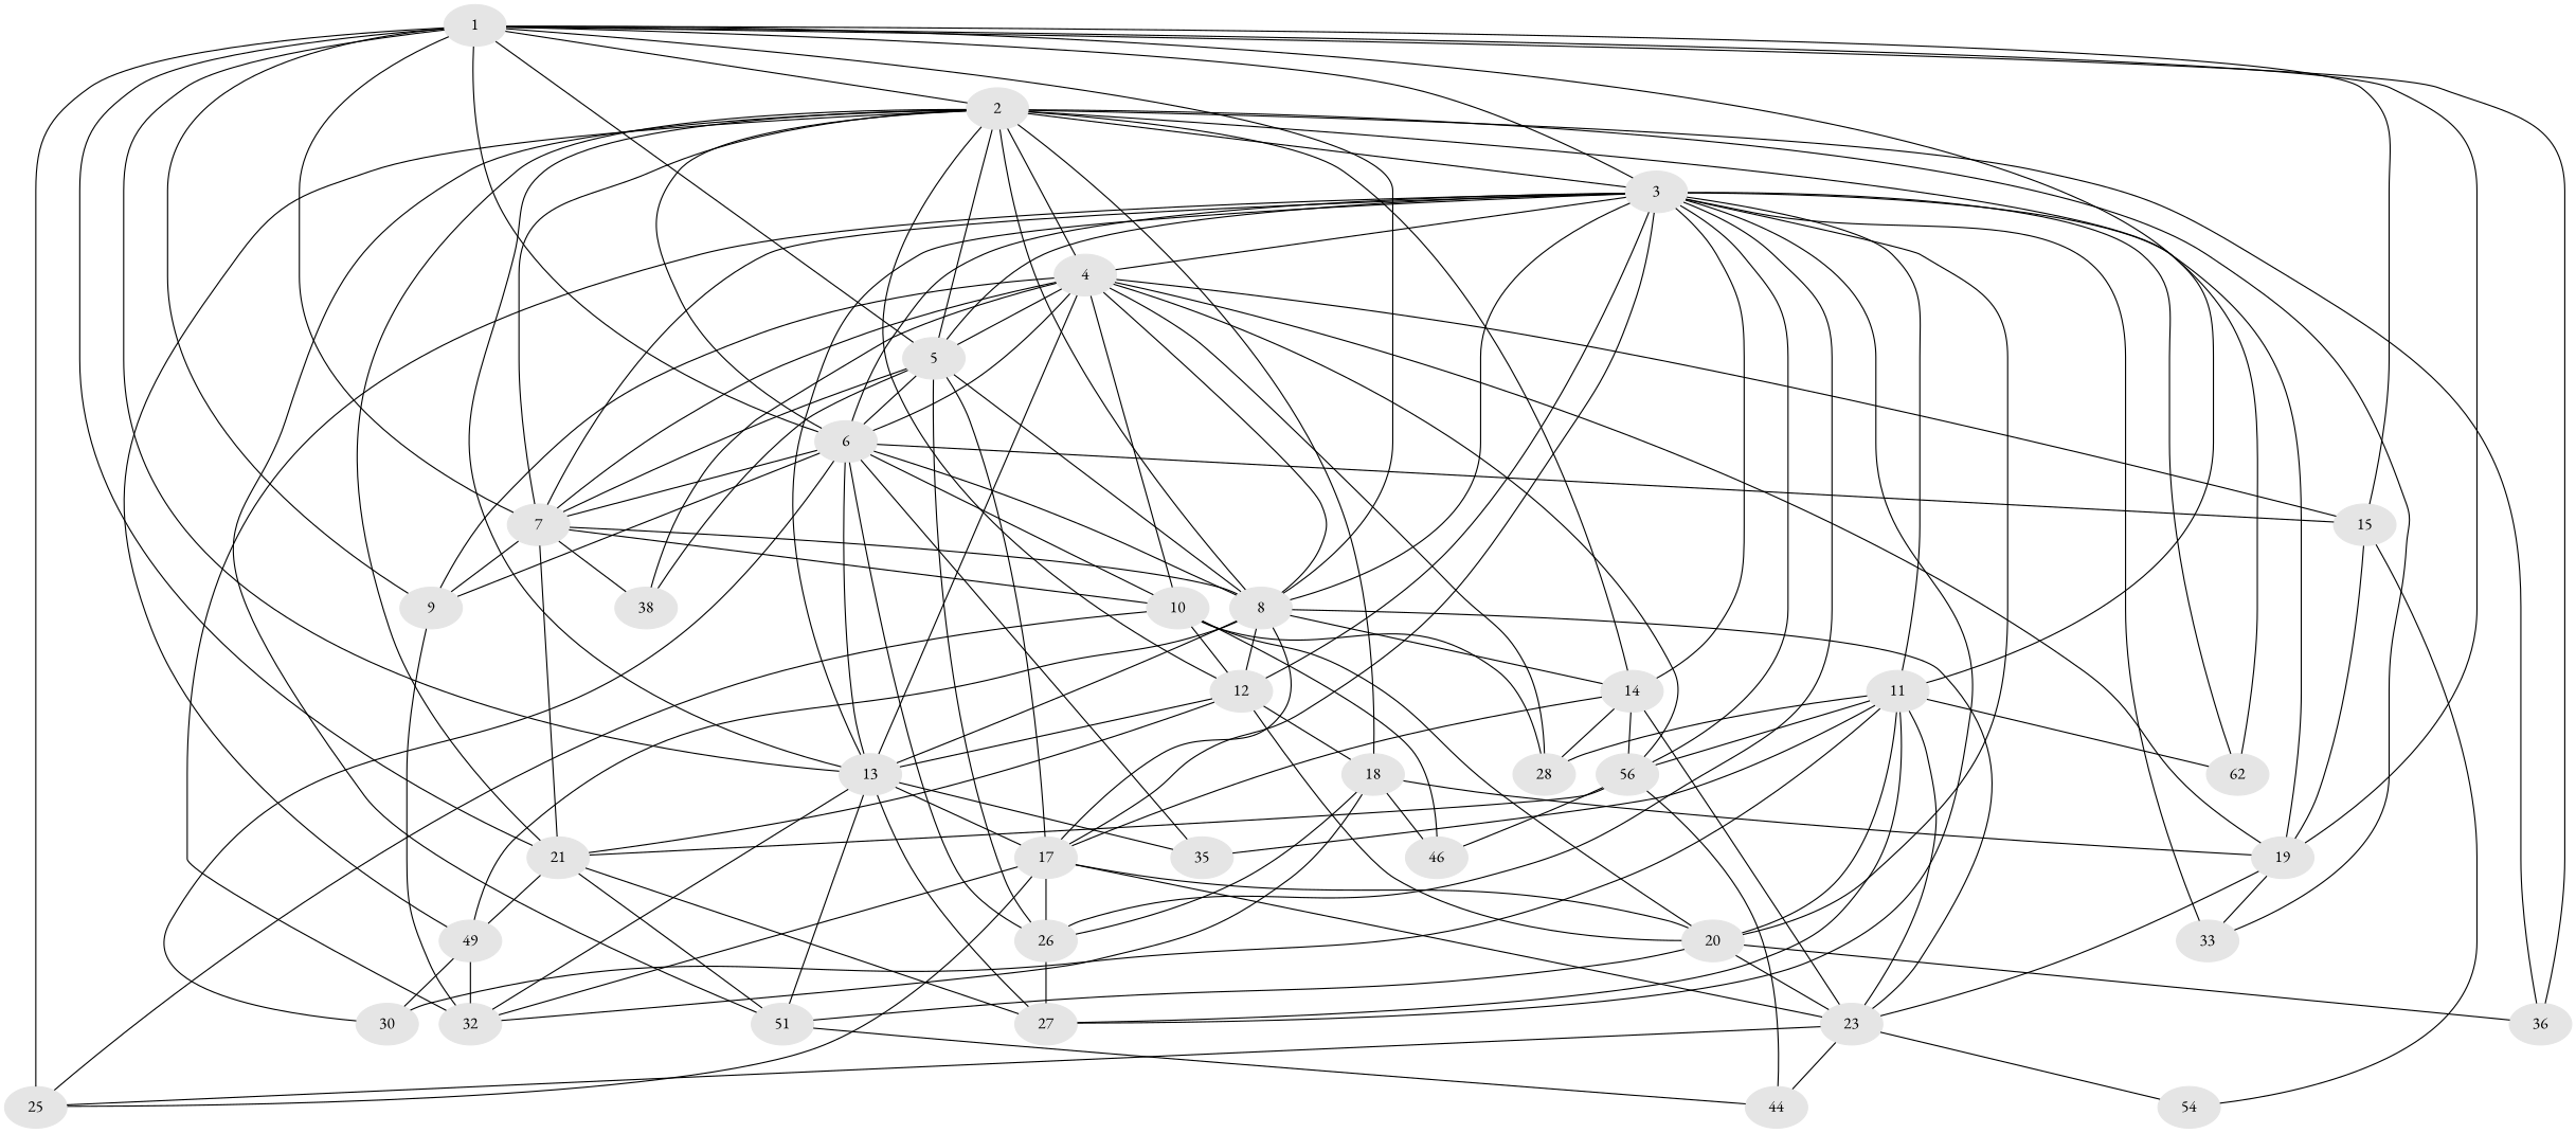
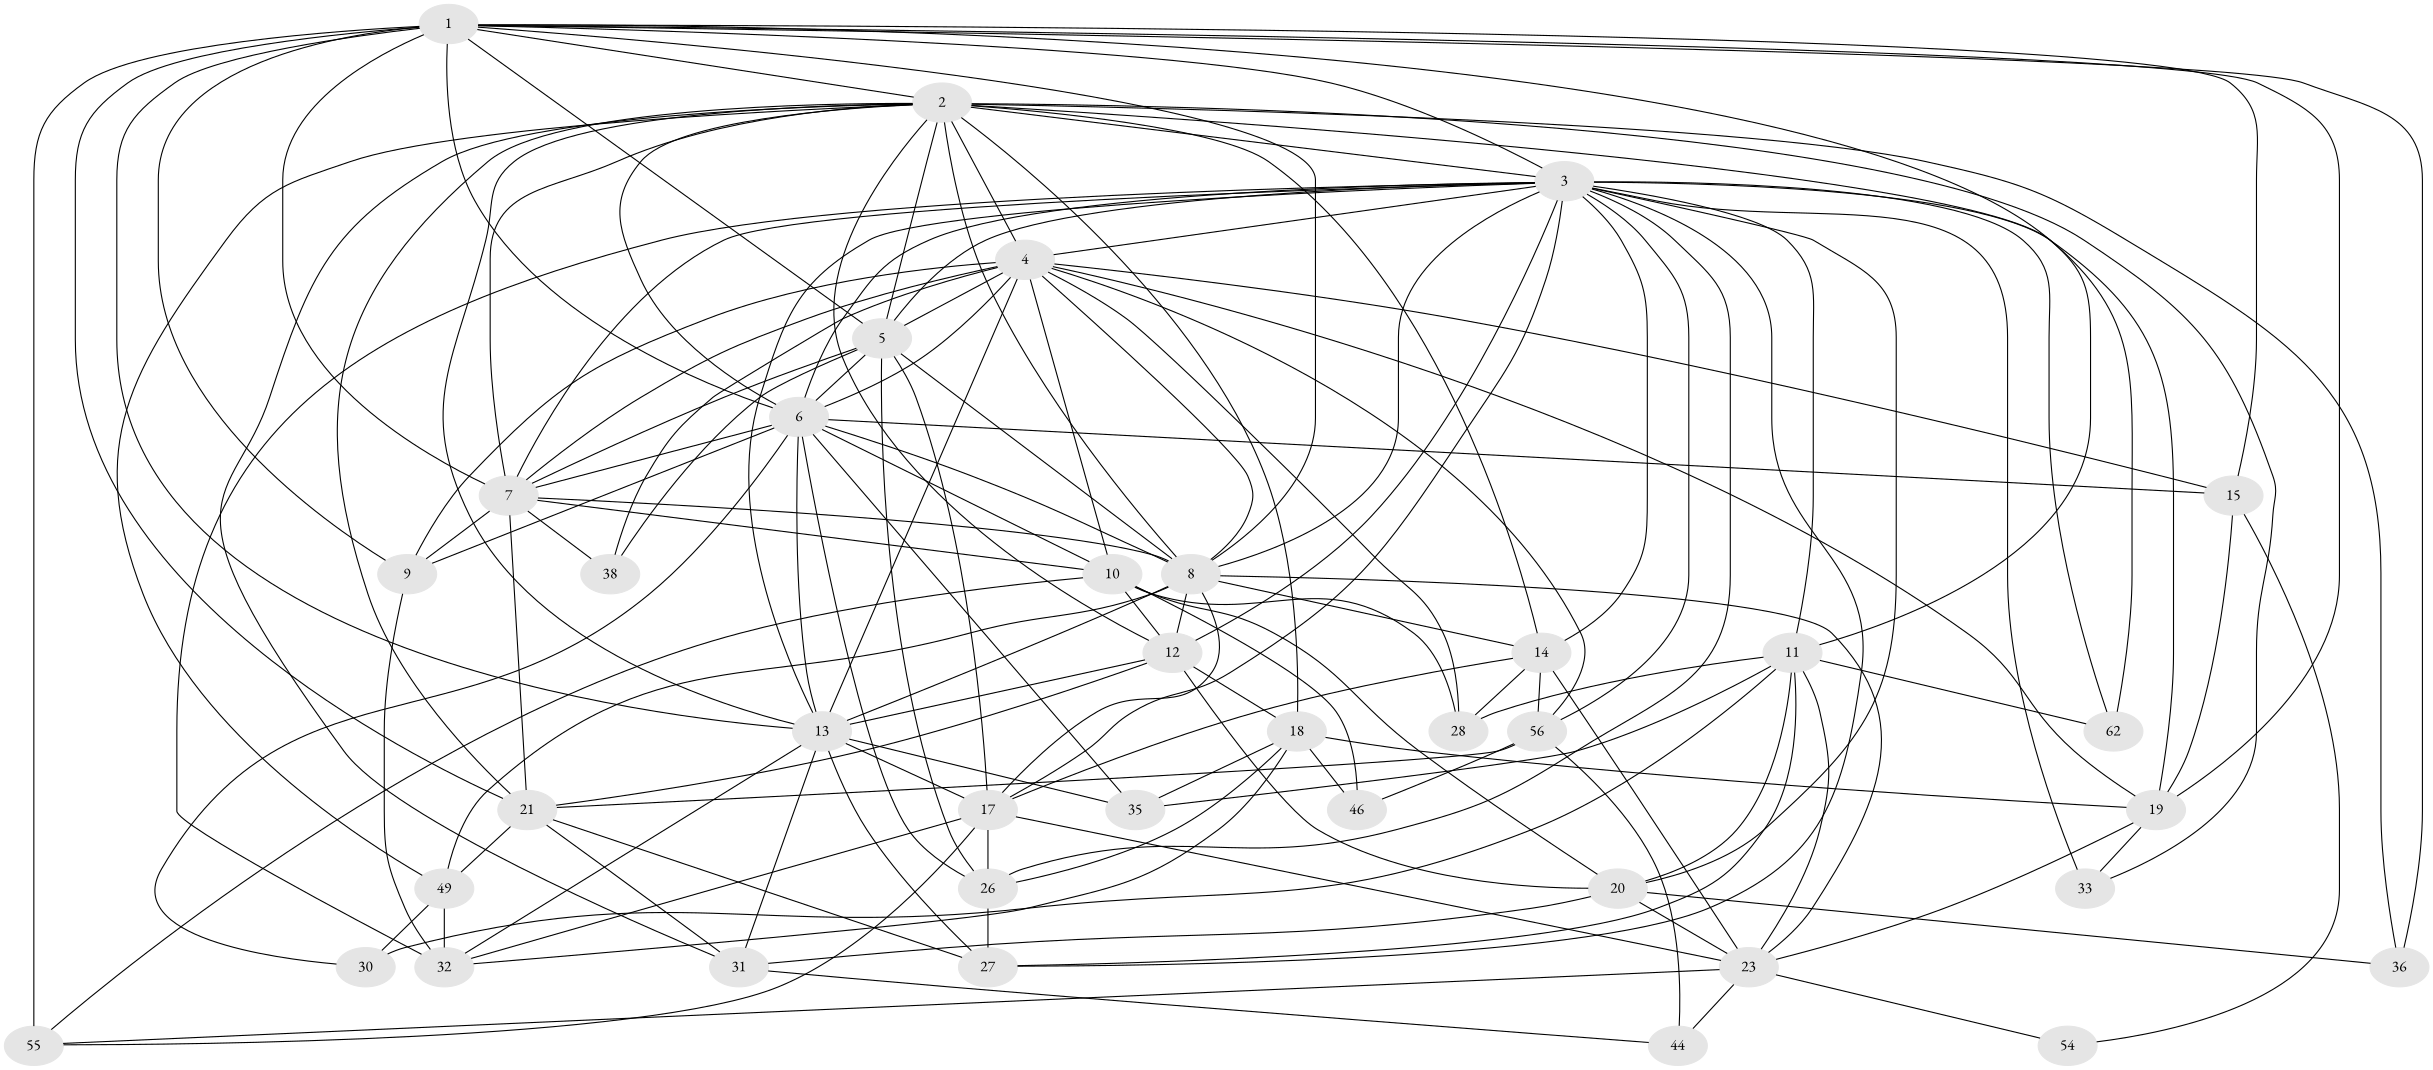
  graph {
    fontname="EB Garamond"
    node [color=gray90 fontname="EB Garamond" style=filled]
    edge [fontname="EB Garamond" weight=1.0]
    1
    2
    3
    5
    6
    7
    8
    9
    11
    13
    15
    19
    21
-   25
+   25 [label=55]
    36
    4
    12
    14
    18
    n20 [label=62]
    n21 [label=49]
-   31 [label=51]
+   31
    33
    n24 [label=56]
    17
    20
    26
    27
    32
    10
    28
    38
    30
    35
    23
    n36 [label=54]
    n37 [label=46]
    n38 [label=44]
    1 -- 2 [weight=3.0]
    1 -- 3 [weight=3.0]
    1 -- 5
    1 -- 6
    1 -- 7
    1 -- 8
    1 -- 9
    1 -- 11
    1 -- 13 [weight=2.0]
    1 -- 15
    1 -- 19
    1 -- 21
    1 -- 25 [weight=6.0]
    1 -- 36
    2 -- 3 [weight=4.0]
    2 -- 5 [weight=2.0]
    2 -- 6 [weight=3.0]
    2 -- 7 [weight=2.0]
    2 -- 8 [weight=3.0]
    2 -- 13
    2 -- 21
    2 -- 36
    2 -- 4 [weight=3.0]
    2 -- 12
    2 -- 14
    2 -- 18 [weight=3.0]
    2 -- n20
    2 -- n21 [weight=2.0]
    2 -- 31
    2 -- 33
    3 -- 5 [weight=2.0]
    3 -- 6 [weight=3.0]
    3 -- 7 [weight=3.0]
    3 -- 8 [weight=2.0]
    3 -- 11 [weight=3.0]
    3 -- 13
    3 -- 19 [weight=2.0]
    3 -- 4 [weight=2.0]
    3 -- 12 [weight=2.0]
    3 -- 14
    3 -- n20
    3 -- 33 [weight=2.0]
    3 -- n24 [weight=10.0]
    3 -- 17 [weight=2.0]
    3 -- 20
    3 -- 26
    3 -- 27
    3 -- 32 [weight=4.0]
    5 -- 6
    5 -- 7
    5 -- 8 [weight=2.0]
    5 -- 17 [weight=9.0]
    5 -- 26
    5 -- 38
    6 -- 7
    6 -- 8
    6 -- 9
    6 -- 13
    6 -- 15
    6 -- 26
    6 -- 10
    6 -- 30
    6 -- 35
    7 -- 8
    7 -- 9
    7 -- 21 [weight=4.0]
    7 -- 10 [weight=2.0]
    7 -- 38
    8 -- 13 [weight=2.0]
    8 -- 12 [weight=8.0]
    8 -- 14
    8 -- n21
    8 -- 17
    8 -- 23
    9 -- 32
    11 -- n20
-   11 -- n24 [weight=2.0]
    11 -- 20
    11 -- 27
    11 -- 28
    11 -- 30 [weight=2.0]
    11 -- 35
    11 -- 23
    13 -- 31
    13 -- 17
    13 -- 27
    13 -- 32
    13 -- 35
    15 -- 19
    15 -- n36
    19 -- 33
    19 -- 23
    21 -- n21
    21 -- 31
    21 -- 27
    4 -- 5
    4 -- 6 [weight=2.0]
    4 -- 7
    4 -- 8
    4 -- 9
    4 -- 13 [weight=9.0]
    4 -- 15
    4 -- 19
    4 -- n24 [weight=2.0]
    4 -- 10
    4 -- 28
    4 -- 38
    12 -- 13
    12 -- 21
    12 -- 18
    12 -- 20
    14 -- n24
    14 -- 17
    14 -- 28
    14 -- 23
    18 -- 19
    18 -- 26
    18 -- 32
+   18 -- 35
    18 -- n37
    n21 -- 32
    n21 -- 30
    31 -- n38
    n24 -- 21
    n24 -- n37
    n24 -- n38
    17 -- 25
-   17 -- 20
    17 -- 26
    17 -- 32
    17 -- 23 [weight=2.0]
    20 -- 36
    20 -- 31
    20 -- 23
    26 -- 27
    10 -- 25
    10 -- 12
    10 -- 20
    10 -- 28
    10 -- n37
    23 -- 25
    23 -- n36
    23 -- n38
  }
